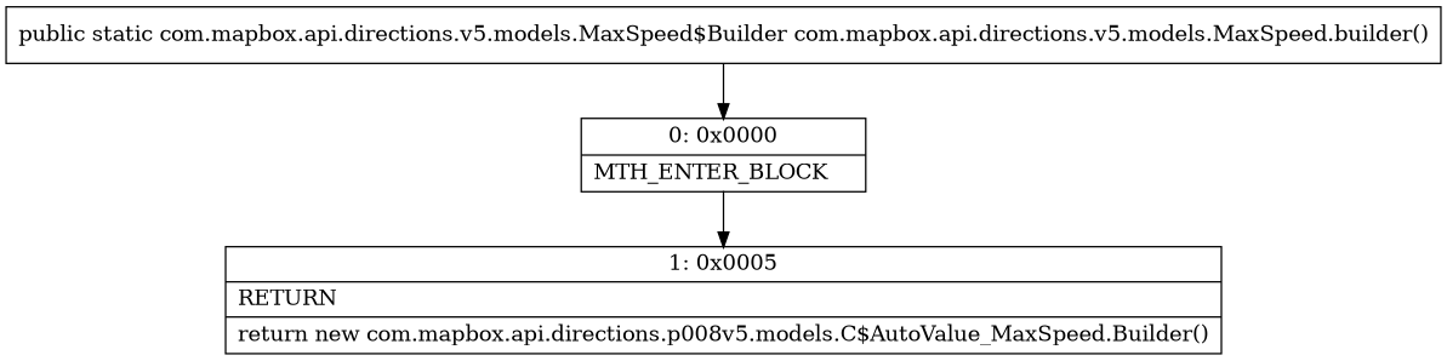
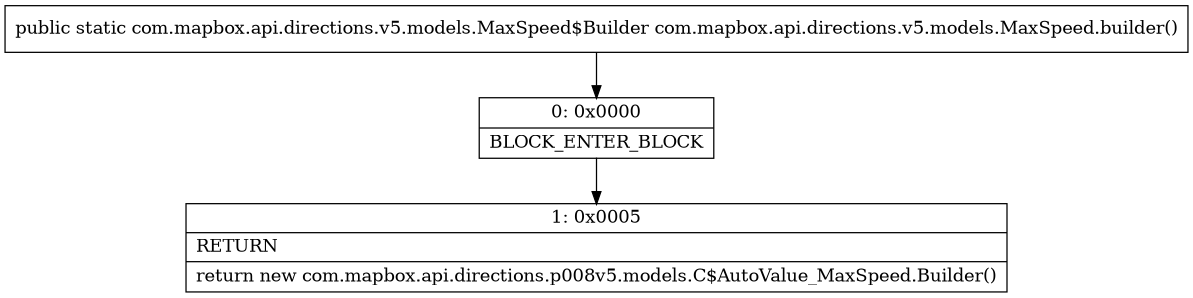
  digraph {
    node [shape=record]
-   n1 [label="{0\:\ 0x0000|MTH_ENTER_BLOCK\l}"]
+   n1 [label="{0\:\ 0x0000|BLOCK_ENTER_BLOCK\l}"]
    n2 [label="{1\:\ 0x0005|RETURN\l|return new com.mapbox.api.directions.p008v5.models.C$AutoValue_MaxSpeed.Builder()\l}"]
    n3 [label="{public static com.mapbox.api.directions.v5.models.MaxSpeed$Builder com.mapbox.api.directions.v5.models.MaxSpeed.builder() }"]
    n1 -> n2
    n3 -> n1
  }
